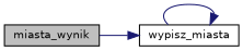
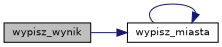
  digraph {
    rankdir=LR
    node [color=black fontname=Helvetica fontsize=10 shape=record style=filled]
    edge [color=midnightblue fontname=Helvetica fontsize=10 labelfontname=Helvetica labelfontsize=10 style=solid]
-   n1 [fillcolor=grey75 fontcolor=black height=0.2 label=miasta_wynik width=0.4]
+   n1 [fillcolor=grey75 fontcolor=black height=0.2 label=wypisz_wynik width=0.4]
    n2 [fillcolor=white height=0.2 label=wypisz_miasta width=0.4]
    n1 -> n2
    n2 -> n2
  }
